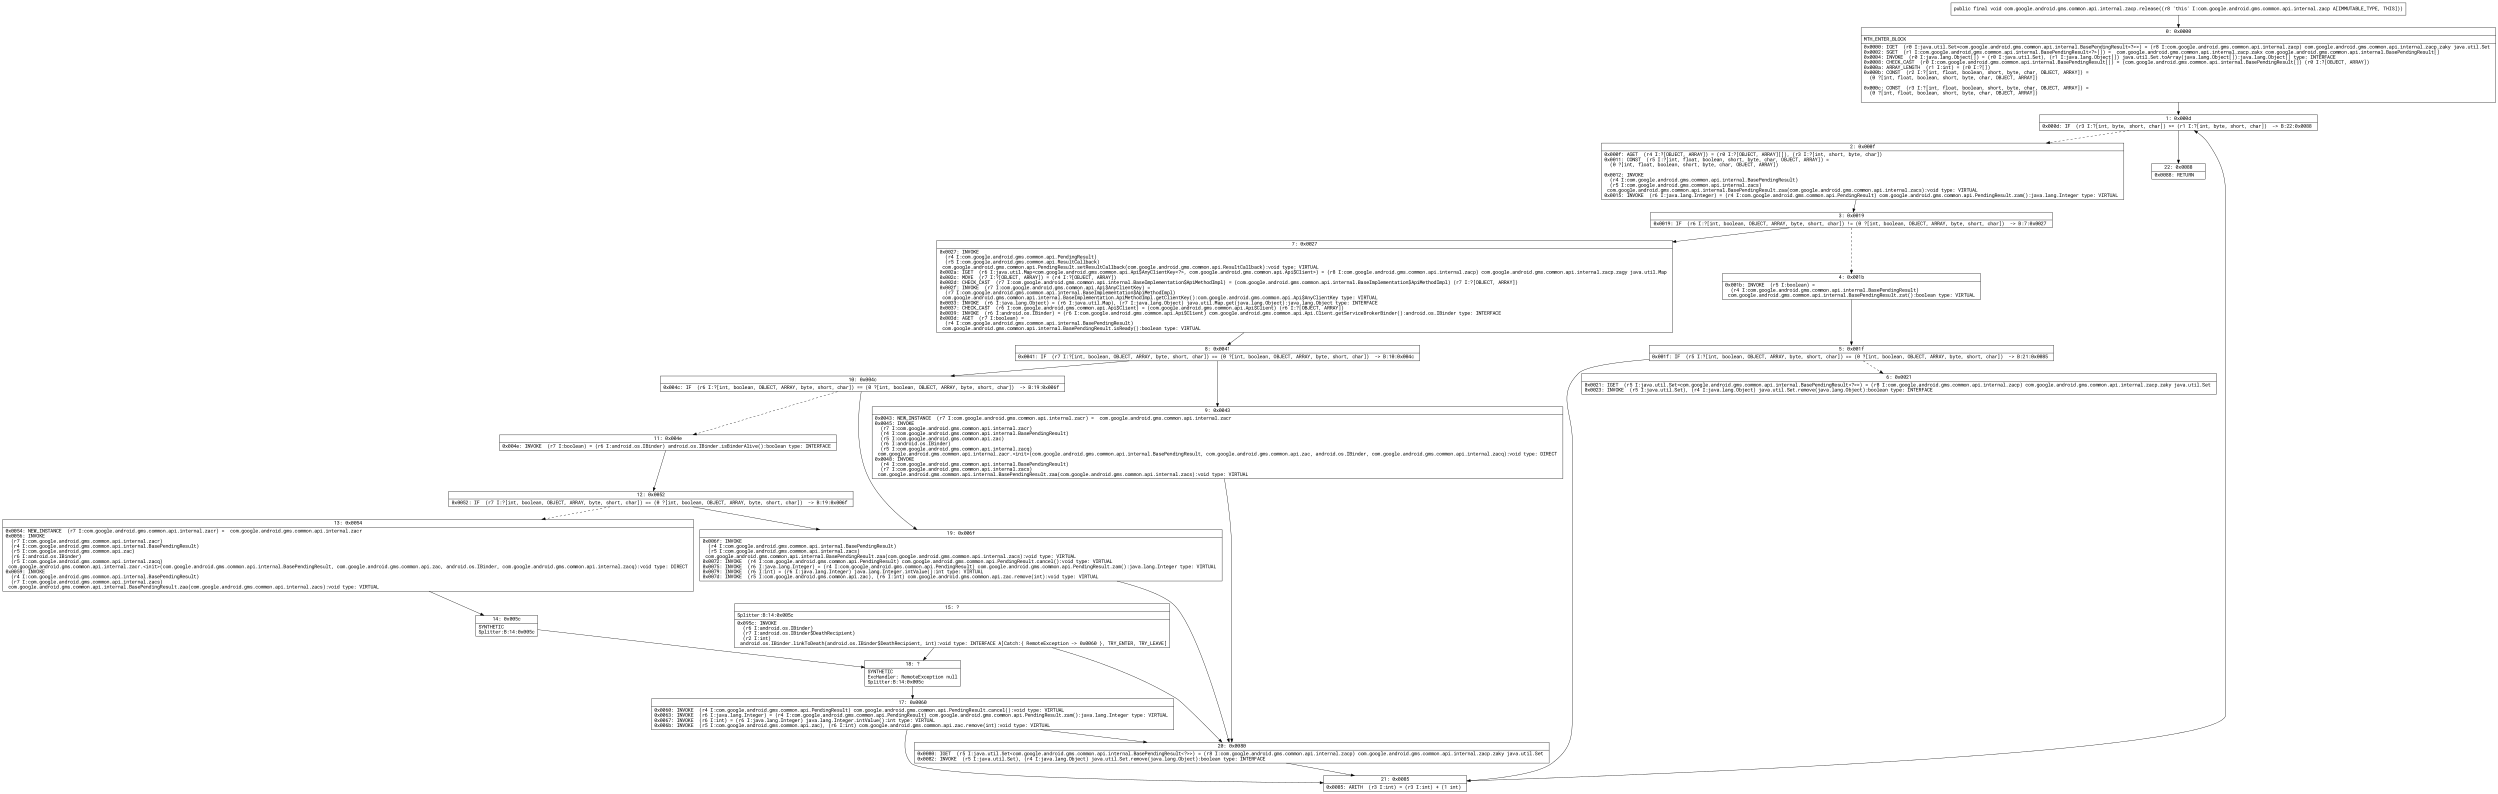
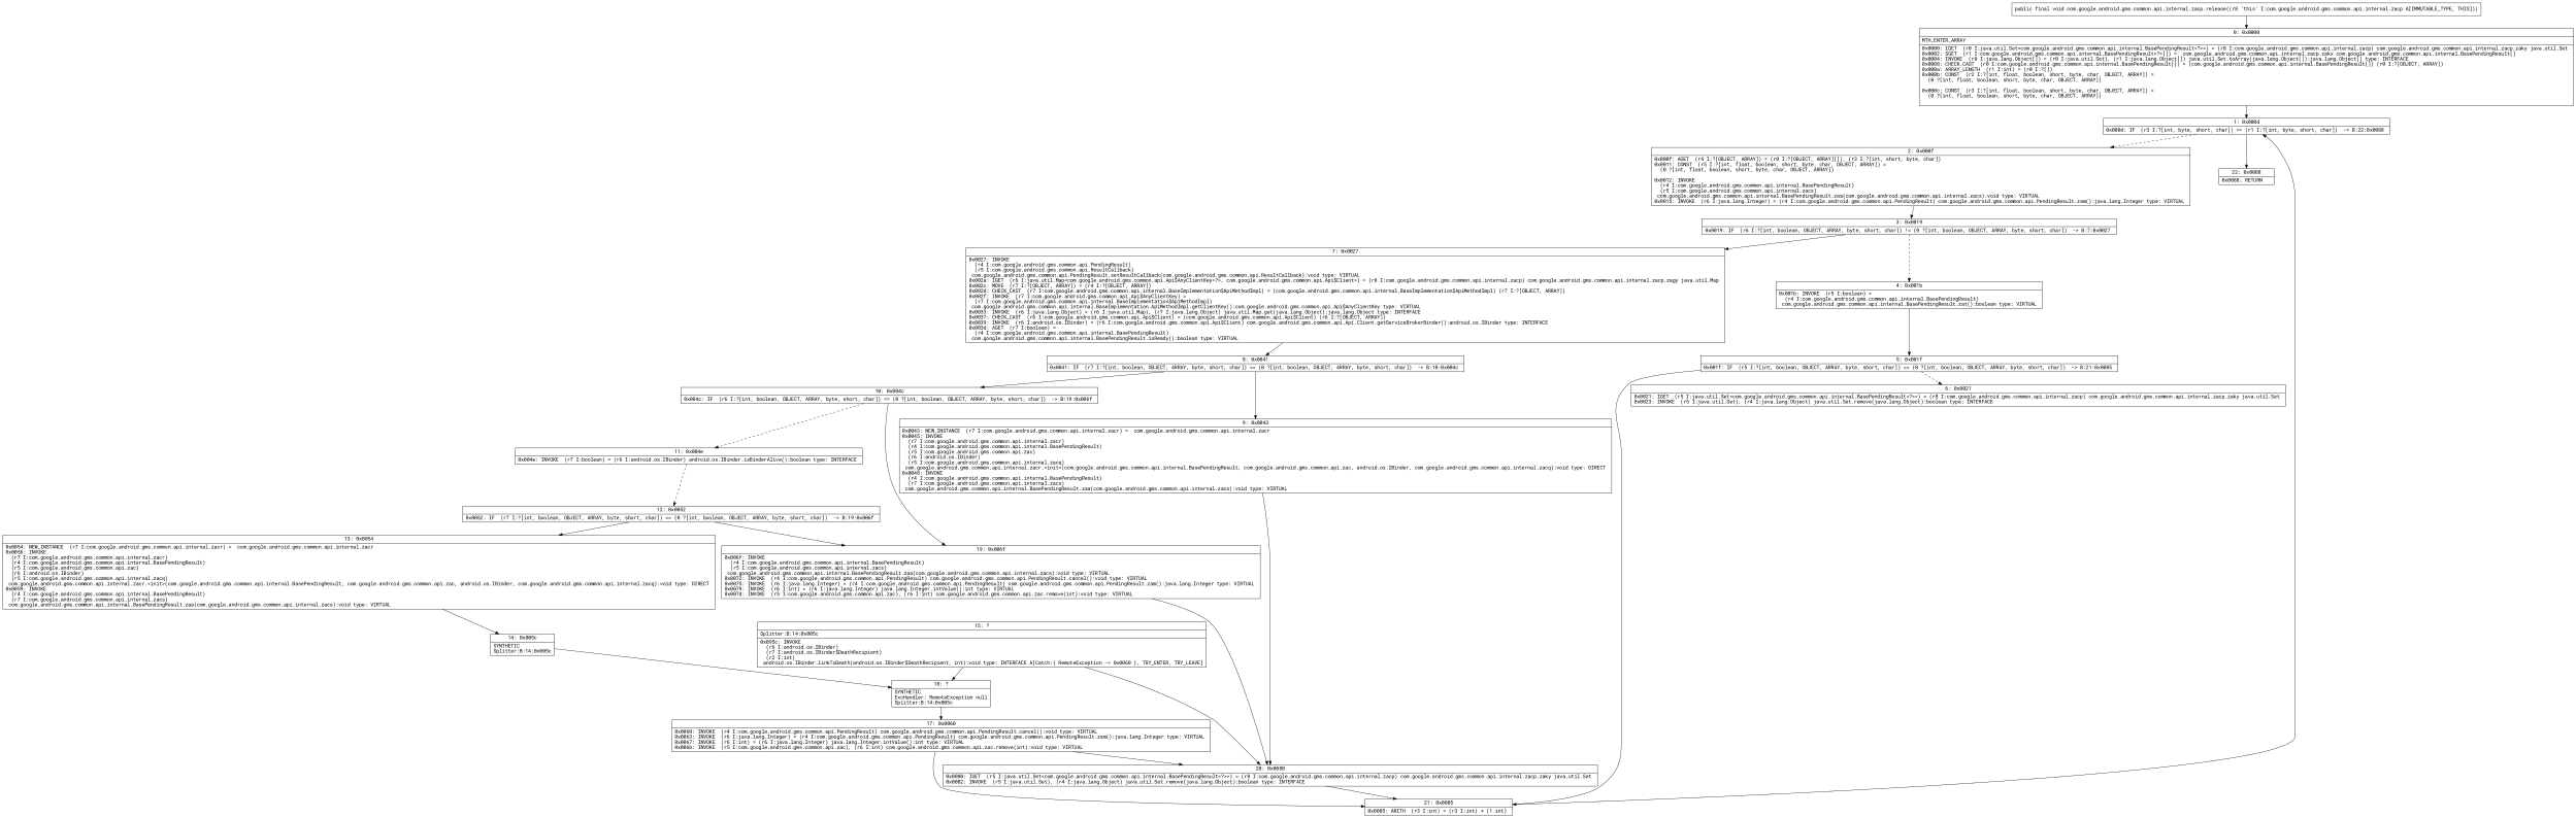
  digraph {
    fontname="Roboto Mono"
    node [fontname="Roboto Mono" shape=record]
    edge [fontname="Roboto Mono"]
-   n1 [label="{0\:\ 0x0000|MTH_ENTER_BLOCK\l|0x0000: IGET  (r0 I:java.util.Set\<com.google.android.gms.common.api.internal.BasePendingResult\<?\>\>) = (r8 I:com.google.android.gms.common.api.internal.zacp) com.google.android.gms.common.api.internal.zacp.zaky java.util.Set \l0x0002: SGET  (r1 I:com.google.android.gms.common.api.internal.BasePendingResult\<?\>[]) =  com.google.android.gms.common.api.internal.zacp.zakx com.google.android.gms.common.api.internal.BasePendingResult[] \l0x0004: INVOKE  (r0 I:java.lang.Object[]) = (r0 I:java.util.Set), (r1 I:java.lang.Object[]) java.util.Set.toArray(java.lang.Object[]):java.lang.Object[] type: INTERFACE \l0x0008: CHECK_CAST  (r0 I:com.google.android.gms.common.api.internal.BasePendingResult[]) = (com.google.android.gms.common.api.internal.BasePendingResult[]) (r0 I:?[OBJECT, ARRAY]) \l0x000a: ARRAY_LENGTH  (r1 I:int) = (r0 I:?[]) \l0x000b: CONST  (r2 I:?[int, float, boolean, short, byte, char, OBJECT, ARRAY]) = \l  (0 ?[int, float, boolean, short, byte, char, OBJECT, ARRAY])\l \l0x000c: CONST  (r3 I:?[int, float, boolean, short, byte, char, OBJECT, ARRAY]) = \l  (0 ?[int, float, boolean, short, byte, char, OBJECT, ARRAY])\l \l}"]
+   n1 [label="{0\:\ 0x0000|MTH_ENTER_ARRAY\l|0x0000: IGET  (r0 I:java.util.Set\<com.google.android.gms.common.api.internal.BasePendingResult\<?\>\>) = (r8 I:com.google.android.gms.common.api.internal.zacp) com.google.android.gms.common.api.internal.zacp.zaky java.util.Set \l0x0002: SGET  (r1 I:com.google.android.gms.common.api.internal.BasePendingResult\<?\>[]) =  com.google.android.gms.common.api.internal.zacp.zakx com.google.android.gms.common.api.internal.BasePendingResult[] \l0x0004: INVOKE  (r0 I:java.lang.Object[]) = (r0 I:java.util.Set), (r1 I:java.lang.Object[]) java.util.Set.toArray(java.lang.Object[]):java.lang.Object[] type: INTERFACE \l0x0008: CHECK_CAST  (r0 I:com.google.android.gms.common.api.internal.BasePendingResult[]) = (com.google.android.gms.common.api.internal.BasePendingResult[]) (r0 I:?[OBJECT, ARRAY]) \l0x000a: ARRAY_LENGTH  (r1 I:int) = (r0 I:?[]) \l0x000b: CONST  (r2 I:?[int, float, boolean, short, byte, char, OBJECT, ARRAY]) = \l  (0 ?[int, float, boolean, short, byte, char, OBJECT, ARRAY])\l \l0x000c: CONST  (r3 I:?[int, float, boolean, short, byte, char, OBJECT, ARRAY]) = \l  (0 ?[int, float, boolean, short, byte, char, OBJECT, ARRAY])\l \l}"]
    n2 [label="{1\:\ 0x000d|0x000d: IF  (r3 I:?[int, byte, short, char]) \>= (r1 I:?[int, byte, short, char])  \-\> B:22:0x0088 \l}"]
    n3 [label="{2\:\ 0x000f|0x000f: AGET  (r4 I:?[OBJECT, ARRAY]) = (r0 I:?[OBJECT, ARRAY][]), (r3 I:?[int, short, byte, char]) \l0x0011: CONST  (r5 I:?[int, float, boolean, short, byte, char, OBJECT, ARRAY]) = \l  (0 ?[int, float, boolean, short, byte, char, OBJECT, ARRAY])\l \l0x0012: INVOKE  \l  (r4 I:com.google.android.gms.common.api.internal.BasePendingResult)\l  (r5 I:com.google.android.gms.common.api.internal.zacs)\l com.google.android.gms.common.api.internal.BasePendingResult.zaa(com.google.android.gms.common.api.internal.zacs):void type: VIRTUAL \l0x0015: INVOKE  (r6 I:java.lang.Integer) = (r4 I:com.google.android.gms.common.api.PendingResult) com.google.android.gms.common.api.PendingResult.zam():java.lang.Integer type: VIRTUAL \l}"]
    n4 [label="{22\:\ 0x0088|0x0088: RETURN   \l}"]
    n5 [label="{3\:\ 0x0019|0x0019: IF  (r6 I:?[int, boolean, OBJECT, ARRAY, byte, short, char]) != (0 ?[int, boolean, OBJECT, ARRAY, byte, short, char])  \-\> B:7:0x0027 \l}"]
    n6 [label="{4\:\ 0x001b|0x001b: INVOKE  (r5 I:boolean) = \l  (r4 I:com.google.android.gms.common.api.internal.BasePendingResult)\l com.google.android.gms.common.api.internal.BasePendingResult.zat():boolean type: VIRTUAL \l}"]
    n7 [label="{7\:\ 0x0027|0x0027: INVOKE  \l  (r4 I:com.google.android.gms.common.api.PendingResult)\l  (r5 I:com.google.android.gms.common.api.ResultCallback)\l com.google.android.gms.common.api.PendingResult.setResultCallback(com.google.android.gms.common.api.ResultCallback):void type: VIRTUAL \l0x002a: IGET  (r6 I:java.util.Map\<com.google.android.gms.common.api.Api$AnyClientKey\<?\>, com.google.android.gms.common.api.Api$Client\>) = (r8 I:com.google.android.gms.common.api.internal.zacp) com.google.android.gms.common.api.internal.zacp.zagy java.util.Map \l0x002c: MOVE  (r7 I:?[OBJECT, ARRAY]) = (r4 I:?[OBJECT, ARRAY]) \l0x002d: CHECK_CAST  (r7 I:com.google.android.gms.common.api.internal.BaseImplementation$ApiMethodImpl) = (com.google.android.gms.common.api.internal.BaseImplementation$ApiMethodImpl) (r7 I:?[OBJECT, ARRAY]) \l0x002f: INVOKE  (r7 I:com.google.android.gms.common.api.Api$AnyClientKey) = \l  (r7 I:com.google.android.gms.common.api.internal.BaseImplementation$ApiMethodImpl)\l com.google.android.gms.common.api.internal.BaseImplementation.ApiMethodImpl.getClientKey():com.google.android.gms.common.api.Api$AnyClientKey type: VIRTUAL \l0x0033: INVOKE  (r6 I:java.lang.Object) = (r6 I:java.util.Map), (r7 I:java.lang.Object) java.util.Map.get(java.lang.Object):java.lang.Object type: INTERFACE \l0x0037: CHECK_CAST  (r6 I:com.google.android.gms.common.api.Api$Client) = (com.google.android.gms.common.api.Api$Client) (r6 I:?[OBJECT, ARRAY]) \l0x0039: INVOKE  (r6 I:android.os.IBinder) = (r6 I:com.google.android.gms.common.api.Api$Client) com.google.android.gms.common.api.Api.Client.getServiceBrokerBinder():android.os.IBinder type: INTERFACE \l0x003d: AGET  (r7 I:boolean) = \l  (r4 I:com.google.android.gms.common.api.internal.BasePendingResult)\l com.google.android.gms.common.api.internal.BasePendingResult.isReady():boolean type: VIRTUAL \l}"]
    n8 [label="{5\:\ 0x001f|0x001f: IF  (r5 I:?[int, boolean, OBJECT, ARRAY, byte, short, char]) == (0 ?[int, boolean, OBJECT, ARRAY, byte, short, char])  \-\> B:21:0x0085 \l}"]
    n9 [label="{8\:\ 0x0041|0x0041: IF  (r7 I:?[int, boolean, OBJECT, ARRAY, byte, short, char]) == (0 ?[int, boolean, OBJECT, ARRAY, byte, short, char])  \-\> B:10:0x004c \l}"]
    n10 [label="{6\:\ 0x0021|0x0021: IGET  (r5 I:java.util.Set\<com.google.android.gms.common.api.internal.BasePendingResult\<?\>\>) = (r8 I:com.google.android.gms.common.api.internal.zacp) com.google.android.gms.common.api.internal.zacp.zaky java.util.Set \l0x0023: INVOKE  (r5 I:java.util.Set), (r4 I:java.lang.Object) java.util.Set.remove(java.lang.Object):boolean type: INTERFACE \l}"]
    n11 [label="{21\:\ 0x0085|0x0085: ARITH  (r3 I:int) = (r3 I:int) + (1 int) \l}"]
    n12 [label="{9\:\ 0x0043|0x0043: NEW_INSTANCE  (r7 I:com.google.android.gms.common.api.internal.zacr) =  com.google.android.gms.common.api.internal.zacr \l0x0045: INVOKE  \l  (r7 I:com.google.android.gms.common.api.internal.zacr)\l  (r4 I:com.google.android.gms.common.api.internal.BasePendingResult)\l  (r5 I:com.google.android.gms.common.api.zac)\l  (r6 I:android.os.IBinder)\l  (r5 I:com.google.android.gms.common.api.internal.zacq)\l com.google.android.gms.common.api.internal.zacr.\<init\>(com.google.android.gms.common.api.internal.BasePendingResult, com.google.android.gms.common.api.zac, android.os.IBinder, com.google.android.gms.common.api.internal.zacq):void type: DIRECT \l0x0048: INVOKE  \l  (r4 I:com.google.android.gms.common.api.internal.BasePendingResult)\l  (r7 I:com.google.android.gms.common.api.internal.zacs)\l com.google.android.gms.common.api.internal.BasePendingResult.zaa(com.google.android.gms.common.api.internal.zacs):void type: VIRTUAL \l}"]
    n13 [label="{10\:\ 0x004c|0x004c: IF  (r6 I:?[int, boolean, OBJECT, ARRAY, byte, short, char]) == (0 ?[int, boolean, OBJECT, ARRAY, byte, short, char])  \-\> B:19:0x006f \l}"]
    n14 [label="{20\:\ 0x0080|0x0080: IGET  (r5 I:java.util.Set\<com.google.android.gms.common.api.internal.BasePendingResult\<?\>\>) = (r8 I:com.google.android.gms.common.api.internal.zacp) com.google.android.gms.common.api.internal.zacp.zaky java.util.Set \l0x0082: INVOKE  (r5 I:java.util.Set), (r4 I:java.lang.Object) java.util.Set.remove(java.lang.Object):boolean type: INTERFACE \l}"]
    n15 [label="{11\:\ 0x004e|0x004e: INVOKE  (r7 I:boolean) = (r6 I:android.os.IBinder) android.os.IBinder.isBinderAlive():boolean type: INTERFACE \l}"]
    n16 [label="{19\:\ 0x006f|0x006f: INVOKE  \l  (r4 I:com.google.android.gms.common.api.internal.BasePendingResult)\l  (r5 I:com.google.android.gms.common.api.internal.zacs)\l com.google.android.gms.common.api.internal.BasePendingResult.zaa(com.google.android.gms.common.api.internal.zacs):void type: VIRTUAL \l0x0072: INVOKE  (r4 I:com.google.android.gms.common.api.PendingResult) com.google.android.gms.common.api.PendingResult.cancel():void type: VIRTUAL \l0x0075: INVOKE  (r6 I:java.lang.Integer) = (r4 I:com.google.android.gms.common.api.PendingResult) com.google.android.gms.common.api.PendingResult.zam():java.lang.Integer type: VIRTUAL \l0x0079: INVOKE  (r6 I:int) = (r6 I:java.lang.Integer) java.lang.Integer.intValue():int type: VIRTUAL \l0x007d: INVOKE  (r5 I:com.google.android.gms.common.api.zac), (r6 I:int) com.google.android.gms.common.api.zac.remove(int):void type: VIRTUAL \l}"]
    n17 [label="{12\:\ 0x0052|0x0052: IF  (r7 I:?[int, boolean, OBJECT, ARRAY, byte, short, char]) == (0 ?[int, boolean, OBJECT, ARRAY, byte, short, char])  \-\> B:19:0x006f \l}"]
    n18 [label="{13\:\ 0x0054|0x0054: NEW_INSTANCE  (r7 I:com.google.android.gms.common.api.internal.zacr) =  com.google.android.gms.common.api.internal.zacr \l0x0056: INVOKE  \l  (r7 I:com.google.android.gms.common.api.internal.zacr)\l  (r4 I:com.google.android.gms.common.api.internal.BasePendingResult)\l  (r5 I:com.google.android.gms.common.api.zac)\l  (r6 I:android.os.IBinder)\l  (r5 I:com.google.android.gms.common.api.internal.zacq)\l com.google.android.gms.common.api.internal.zacr.\<init\>(com.google.android.gms.common.api.internal.BasePendingResult, com.google.android.gms.common.api.zac, android.os.IBinder, com.google.android.gms.common.api.internal.zacq):void type: DIRECT \l0x0059: INVOKE  \l  (r4 I:com.google.android.gms.common.api.internal.BasePendingResult)\l  (r7 I:com.google.android.gms.common.api.internal.zacs)\l com.google.android.gms.common.api.internal.BasePendingResult.zaa(com.google.android.gms.common.api.internal.zacs):void type: VIRTUAL \l}"]
    n19 [label="{14\:\ 0x005c|SYNTHETIC\lSplitter:B:14:0x005c\l}"]
    n20 [label="{18\:\ ?|SYNTHETIC\lExcHandler: RemoteException null\lSplitter:B:14:0x005c\l}"]
    n21 [label="{15\:\ ?|Splitter:B:14:0x005c\l|0x095c: INVOKE  \l  (r6 I:android.os.IBinder)\l  (r7 I:android.os.IBinder$DeathRecipient)\l  (r2 I:int)\l android.os.IBinder.linkToDeath(android.os.IBinder$DeathRecipient, int):void type: INTERFACE A[Catch:\{ RemoteException \-\> 0x0060 \}, TRY_ENTER, TRY_LEAVE]\l}"]
    n22 [label="{17\:\ 0x0060|0x0060: INVOKE  (r4 I:com.google.android.gms.common.api.PendingResult) com.google.android.gms.common.api.PendingResult.cancel():void type: VIRTUAL \l0x0063: INVOKE  (r6 I:java.lang.Integer) = (r4 I:com.google.android.gms.common.api.PendingResult) com.google.android.gms.common.api.PendingResult.zam():java.lang.Integer type: VIRTUAL \l0x0067: INVOKE  (r6 I:int) = (r6 I:java.lang.Integer) java.lang.Integer.intValue():int type: VIRTUAL \l0x006b: INVOKE  (r5 I:com.google.android.gms.common.api.zac), (r6 I:int) com.google.android.gms.common.api.zac.remove(int):void type: VIRTUAL \l}"]
    n23 [label="{public final void com.google.android.gms.common.api.internal.zacp.release((r8 'this' I:com.google.android.gms.common.api.internal.zacp A[IMMUTABLE_TYPE, THIS])) }"]
    n1 -> n2
    n2 -> n3 [style=dashed]
    n2 -> n4
    n3 -> n5
    n5 -> n6 [style=dashed]
    n5 -> n7
    n6 -> n8
    n7 -> n9
    n8 -> n10 [style=dashed]
    n8 -> n11
    n9 -> n12 [style=solid]
    n9 -> n13
    n11 -> n2
    n12 -> n14
    n13 -> n15 [style=dashed]
    n13 -> n16
    n14 -> n11
-   n15 -> n17
+   n15 -> n17 [style=dashed]
    n16 -> n14
    n17 -> n16
-   n17 -> n18 [style=dashed]
+   n17 -> n18 [style=solid]
    n18 -> n19
    n19 -> n20
    n20 -> n22
    n21 -> n14
    n21 -> n20
    n22 -> n11
    n22 -> n14
    n23 -> n1
  }
